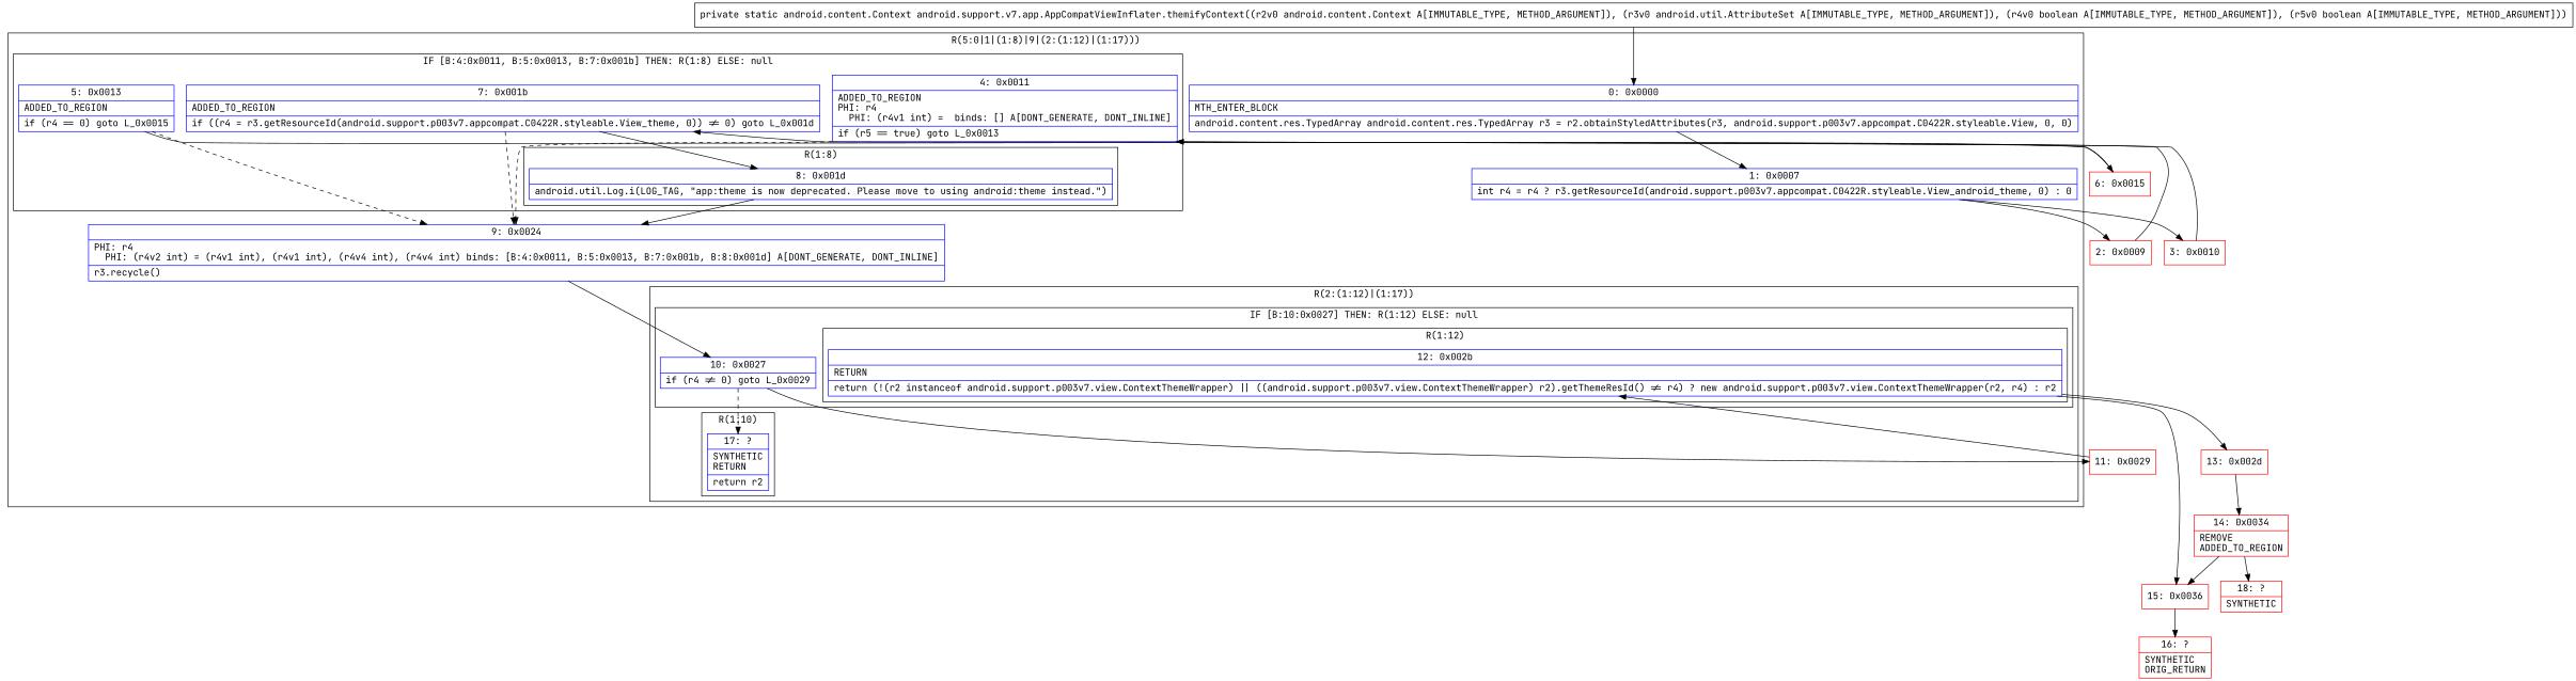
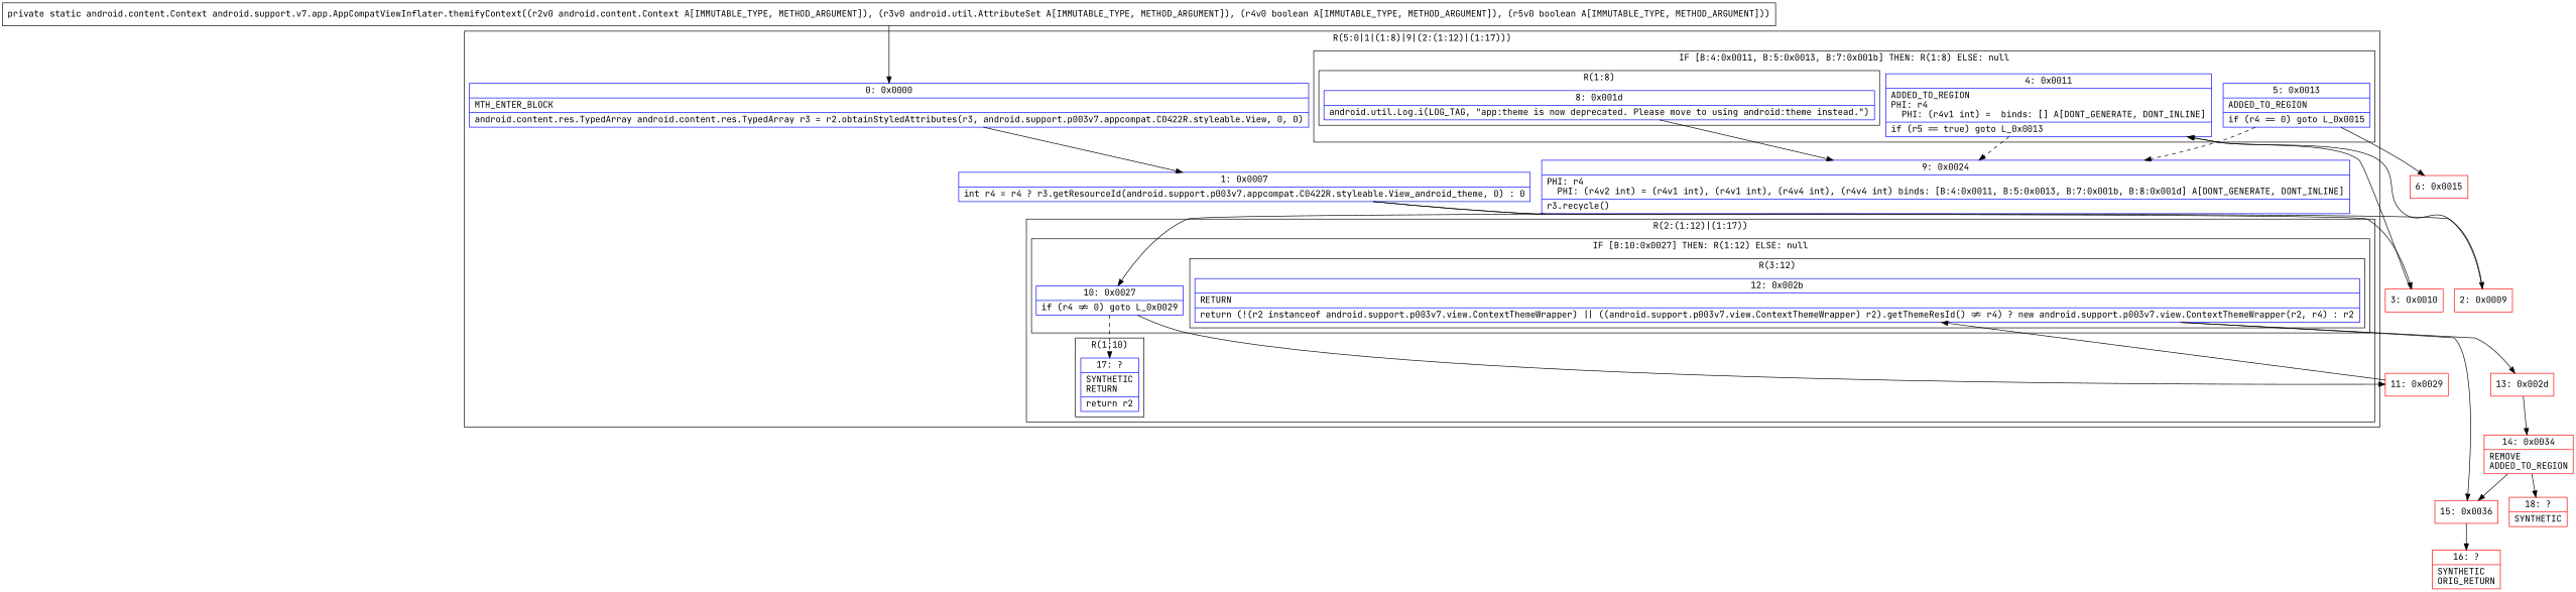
  digraph {
    fontname="JetBrains Mono"
    node [color=blue fontname="JetBrains Mono" shape=record]
    edge [fontname="JetBrains Mono"]
    n1 [label="{8\:\ 0x001d|android.util.Log.i(LOG_TAG, \"app:theme is now deprecated. Please move to using android:theme instead.\")\l}"]
    n2 [label="{4\:\ 0x0011|ADDED_TO_REGION\lPHI: r4 \l  PHI: (r4v1 int) =  binds: [] A[DONT_GENERATE, DONT_INLINE]\l|if (r5 == true) goto L_0x0013\l}"]
    n3 [label="{5\:\ 0x0013|ADDED_TO_REGION\l|if (r4 == 0) goto L_0x0015\l}"]
-   n4 [label="{7\:\ 0x001b|ADDED_TO_REGION\l|if ((r4 = r3.getResourceId(android.support.p003v7.appcompat.C0422R.styleable.View_theme, 0)) != 0) goto L_0x001d\l}"]
    n5 [label="{12\:\ 0x002b|RETURN\l|return (!(r2 instanceof android.support.p003v7.view.ContextThemeWrapper) \|\| ((android.support.p003v7.view.ContextThemeWrapper) r2).getThemeResId() != r4) ? new android.support.p003v7.view.ContextThemeWrapper(r2, r4) : r2\l}"]
    n6 [label="{10\:\ 0x0027|if (r4 != 0) goto L_0x0029\l}"]
    n7 [label="{17\:\ ?|SYNTHETIC\lRETURN\l|return r2\l}"]
    n8 [label="{0\:\ 0x0000|MTH_ENTER_BLOCK\l|android.content.res.TypedArray android.content.res.TypedArray r3 = r2.obtainStyledAttributes(r3, android.support.p003v7.appcompat.C0422R.styleable.View, 0, 0)\l}"]
    n9 [label="{1\:\ 0x0007|int r4 = r4 ? r3.getResourceId(android.support.p003v7.appcompat.C0422R.styleable.View_android_theme, 0) : 0\l}"]
    n10 [label="{9\:\ 0x0024|PHI: r4 \l  PHI: (r4v2 int) = (r4v1 int), (r4v1 int), (r4v4 int), (r4v4 int) binds: [B:4:0x0011, B:5:0x0013, B:7:0x001b, B:8:0x001d] A[DONT_GENERATE, DONT_INLINE]\l|r3.recycle()\l}"]
    n11 [color=red label="{6\:\ 0x0015}"]
    n12 [color=red label="{13\:\ 0x002d}"]
    n13 [color=red label="{15\:\ 0x0036}"]
    n14 [color=red label="{11\:\ 0x0029}"]
    n15 [color=red label="{2\:\ 0x0009}"]
    n16 [color=red label="{3\:\ 0x0010}"]
    n17 [color=red label="{14\:\ 0x0034|REMOVE\lADDED_TO_REGION\l}"]
    n18 [color=red label="{16\:\ ?|SYNTHETIC\lORIG_RETURN\l}"]
    n19 [color=red label="{18\:\ ?|SYNTHETIC\l}"]
    n20 [label="{private static android.content.Context android.support.v7.app.AppCompatViewInflater.themifyContext((r2v0 android.content.Context A[IMMUTABLE_TYPE, METHOD_ARGUMENT]), (r3v0 android.util.AttributeSet A[IMMUTABLE_TYPE, METHOD_ARGUMENT]), (r4v0 boolean A[IMMUTABLE_TYPE, METHOD_ARGUMENT]), (r5v0 boolean A[IMMUTABLE_TYPE, METHOD_ARGUMENT])) }" color=""]
    subgraph cluster_1 {
      label="R(5:0|1|(1:8)|9|(2:(1:12)|(1:17)))"
      n8
      n9
      n10
      subgraph cluster_2 {
        label="IF [B:4:0x0011, B:5:0x0013, B:7:0x001b] THEN: R(1:8) ELSE: null"
        n2
        n3
-       n4
        subgraph cluster_3 {
          label="R(1:8)"
          n1
        }
      }
      subgraph cluster_4 {
        label="R(2:(1:12)|(1:17))"
        subgraph cluster_5 {
          label="IF [B:10:0x0027] THEN: R(1:12) ELSE: null"
          n6
          subgraph cluster_6 {
-           label="R(1:12)"
+           label="R(3:12)"
            n5
          }
        }
        subgraph cluster_7 {
          label="R(1:10)"
          n7
        }
      }
    }
    n1 -> n10
    n2 -> n10 [style=dashed]
    n3 -> n10 [style=dashed]
    n3 -> n11
-   n4 -> n1
-   n4 -> n10 [style=dashed]
    n5 -> n12
    n5 -> n13
    n6 -> n7 [style=dashed]
    n6 -> n14
    n8 -> n9
    n9 -> n15
    n9 -> n16
    n10 -> n6
-   n11 -> n4
    n12 -> n17
    n13 -> n18
    n14 -> n5
    n15 -> n2
    n16 -> n2
    n17 -> n13
    n17 -> n19
    n20 -> n8
  }
